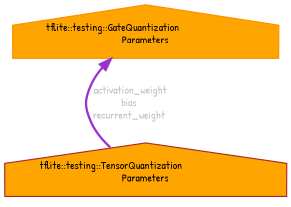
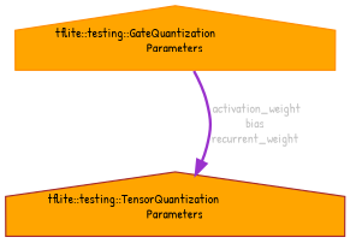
  digraph {
    fontname="Patrick Hand"
    node [fillcolor=orange fontname="Patrick Hand" fontsize=10 shape=house style=filled]
    n1 [color=darkorange fontcolor=black height=0.2 label="tflite::testing::GateQuantization\lParameters" width=0.4]
    n2 [color=brown height=0.2 label="tflite::testing::TensorQuantization\lParameters" width=0.4]
-   n1 -> n2 [color=darkorchid3 dir=back fontcolor=grey fontname="Patrick Hand" fontsize=10 label=" activation_weight\nbias\nrecurrent_weight" labelfontname=Helvetica labelfontsize=10 style=bold]
+   n2 -> n1 [color=darkorchid3 dir=back fontcolor=grey fontname="Patrick Hand" fontsize=10 label=" activation_weight\nbias\nrecurrent_weight" labelfontname=Helvetica labelfontsize=10 style=bold]
  }
